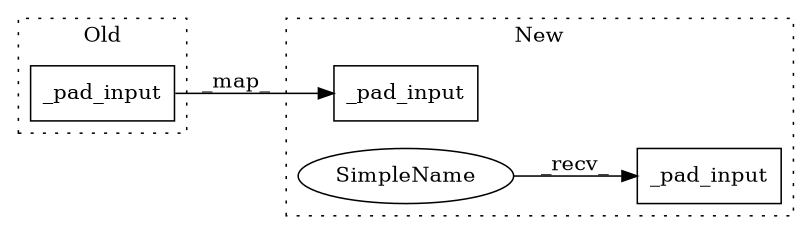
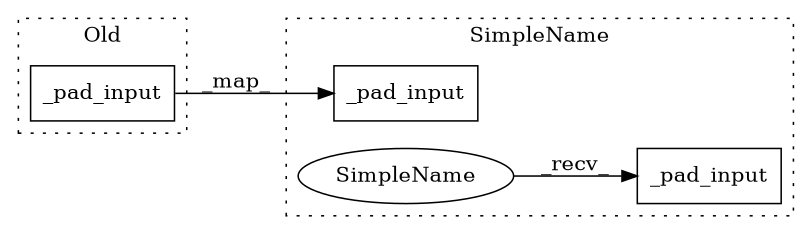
  digraph {
    rankdir=LR
    node [a=32 l=12 shape=box]
    n1 [label=_pad_input s=9713]
    n2 [label=_pad_input s=10124]
    n3 [a=42 l=4 label=SimpleName s=10119 shape=ellipse]
    n4 [label=_pad_input s=9163]
    subgraph cluster_1 {
-     label=New
+     label=SimpleName
      style=dotted
      n1
      n2
      n3
    }
    subgraph cluster_2 {
      label=Old
      style=dotted
      n4
    }
    n3 -> n2 [label=_recv_]
    n4 -> n1 [label=_map_]
  }
